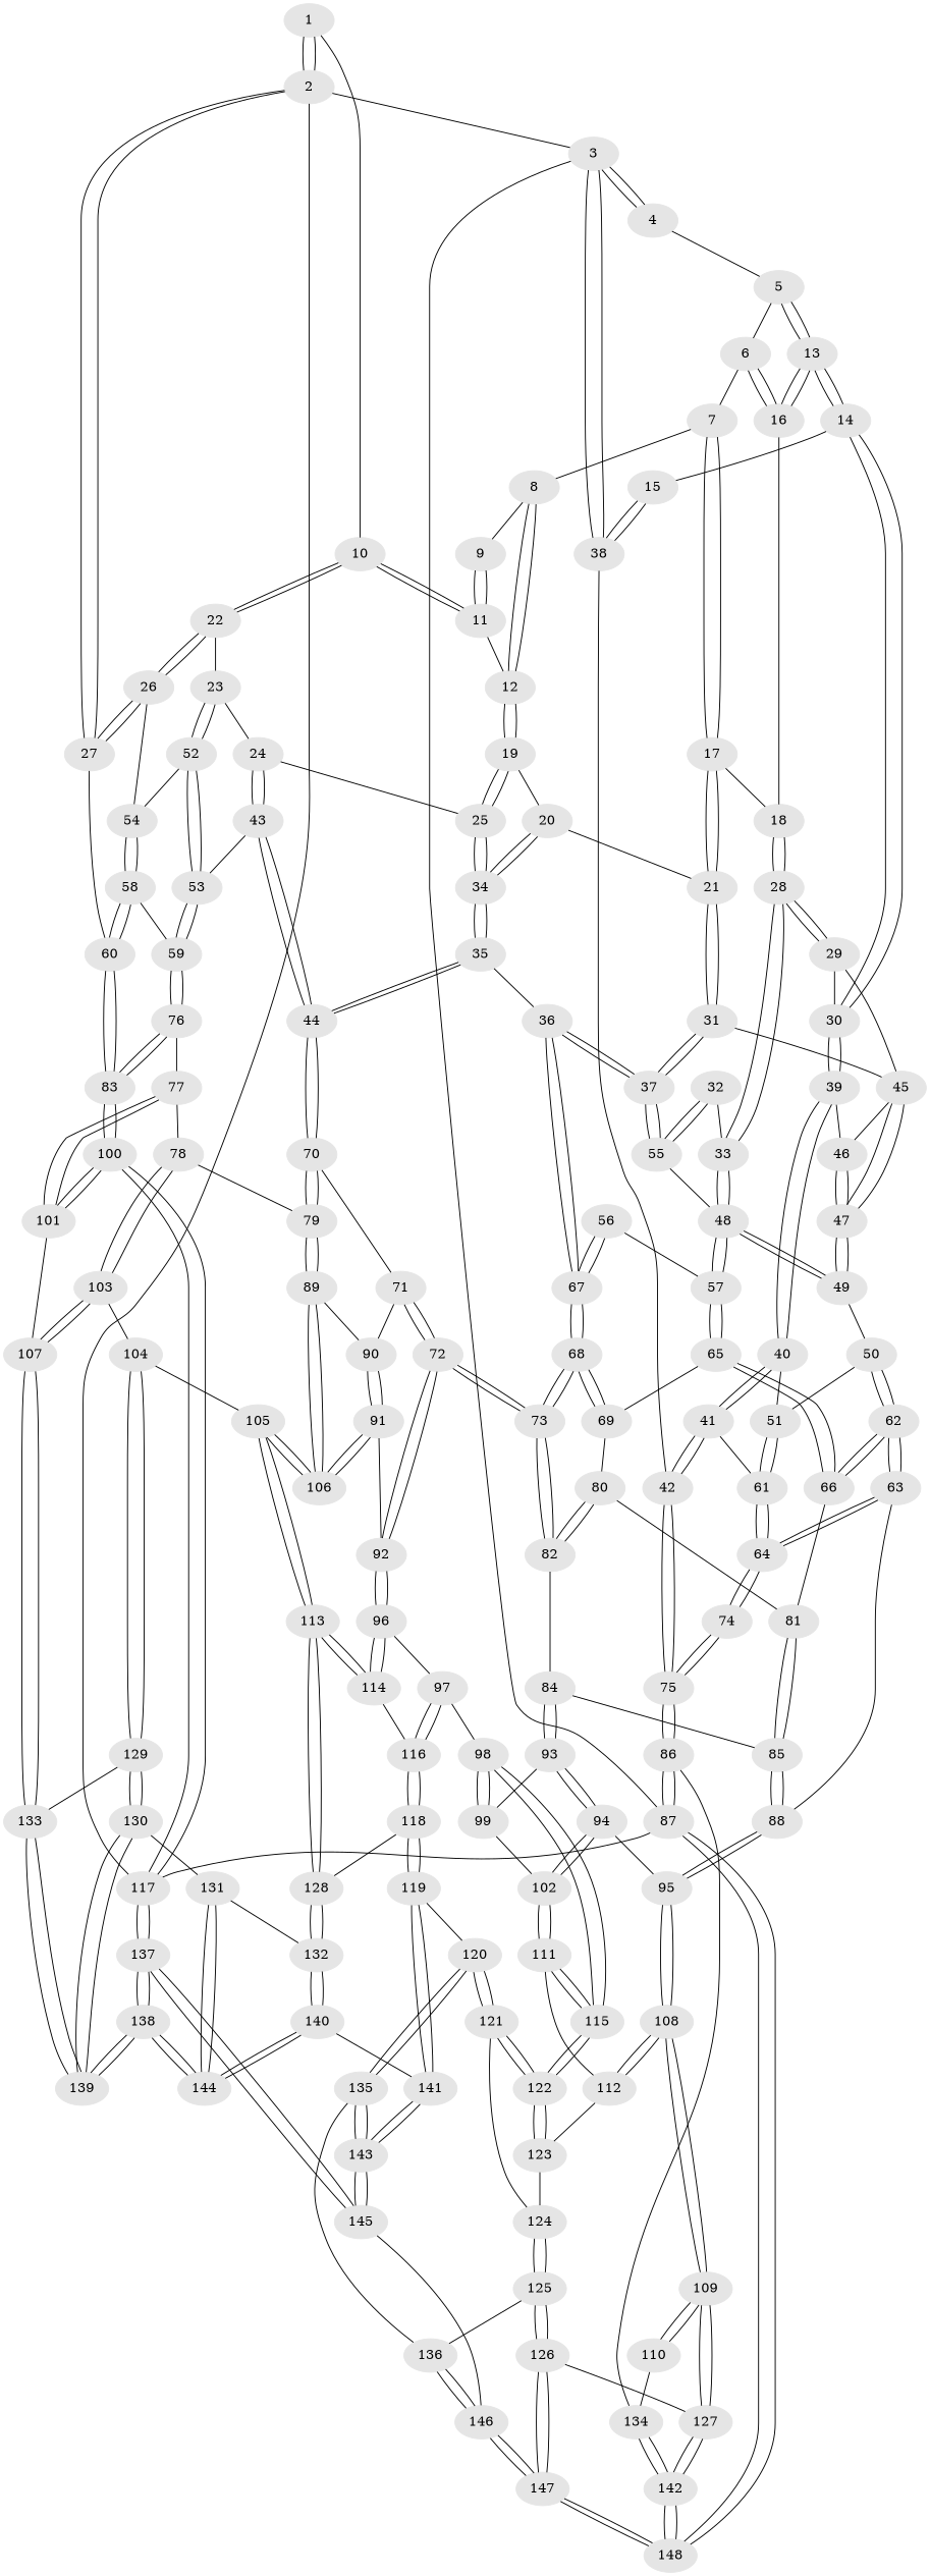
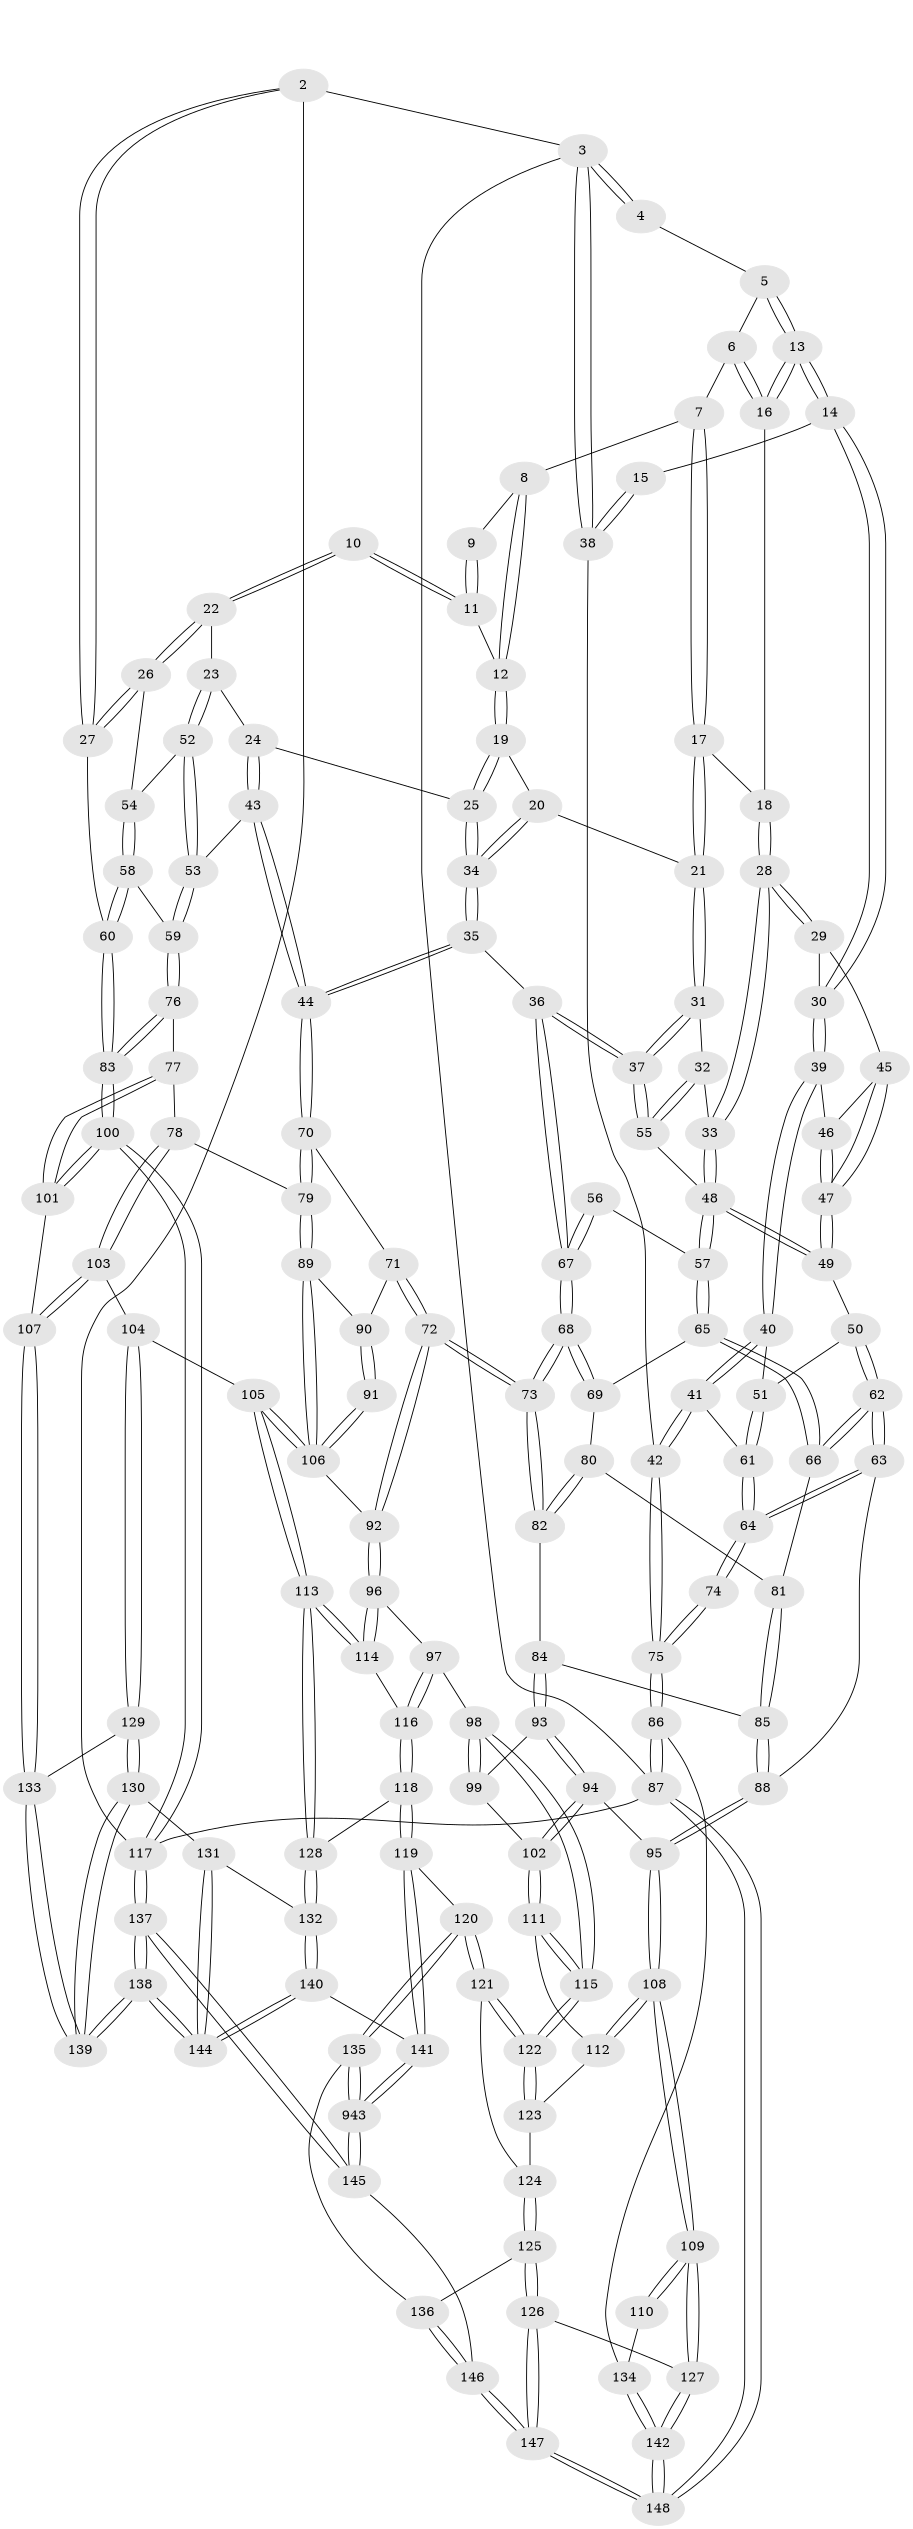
  graph {
    node [color=gray90 style=filled]
-   1
    2
    10
    3
    27
    117
    11
    22
    4
    38
    87
    60
    137
    5
    42
    148
    6
    13
    15
    7
    16
    14
    8
    17
    18
    9
    12
    21
    19
    23
    26
    20
    25
    30
    39
    28
    31
    29
    33
    34
    35
    32
    37
    24
    52
    54
    43
    53
    44
    58
    83
    45
    48
    46
    47
    40
    55
    49
    57
    36
    67
    70
    68
    75
    41
    51
    61
    64
    86
    59
    71
    79
    50
    65
    62
    63
    66
    76
    56
    69
    77
    100
    74
    88
    81
    95
    80
    85
    73
    82
    72
    90
    89
    92
    91
    96
    84
    110
    134
    78
    101
    103
    107
    104
    106
    93
    94
    99
    142
    108
    97
    114
    102
    111
    109
    112
    98
    116
    115
    118
    122
    133
    105
    129
    113
    130
    128
    139
    127
    123
    124
    132
    119
    138
    145
    120
    141
    121
    135
-   143
+   143 [label=943]
    136
    125
    126
    147
    146
    140
    131
    144
-   1 -- 2
-   1 -- 2
-   1 -- 10
    2 -- 3
    2 -- 27
    2 -- 27
    2 -- 117
    10 -- 11
    10 -- 11
    10 -- 22
    10 -- 22
    3 -- 4
    3 -- 4
    3 -- 38
    3 -- 38
    3 -- 87
    27 -- 60
    117 -- 137
    117 -- 137
    11 -- 12
    22 -- 23
    22 -- 26
    22 -- 26
    4 -- 5
    38 -- 42
    87 -- 117
    87 -- 148
    87 -- 148
    60 -- 83
    60 -- 83
    137 -- 138
    137 -- 138
    137 -- 145
    137 -- 145
    5 -- 6
    5 -- 13
    5 -- 13
    42 -- 75
    42 -- 75
    6 -- 7
    6 -- 16
    6 -- 16
    13 -- 16
    13 -- 16
    13 -- 14
    13 -- 14
    15 -- 38
    15 -- 38
    7 -- 8
    7 -- 17
    7 -- 17
    16 -- 18
    14 -- 15
    14 -- 30
    14 -- 30
    8 -- 9
    8 -- 12
    8 -- 12
    17 -- 18
    17 -- 21
    17 -- 21
    18 -- 28
    18 -- 28
    9 -- 11
    9 -- 11
    12 -- 19
    12 -- 19
    21 -- 31
    21 -- 31
    19 -- 20
    19 -- 25
    19 -- 25
    23 -- 24
    23 -- 52
    23 -- 52
    26 -- 27
    26 -- 27
    26 -- 54
    20 -- 21
    20 -- 34
    20 -- 34
    25 -- 34
    25 -- 34
    30 -- 39
    30 -- 39
    39 -- 46
    39 -- 40
    39 -- 40
    28 -- 29
    28 -- 29
    28 -- 33
    28 -- 33
-   31 -- 45
+   31 -- 32
    31 -- 37
    31 -- 37
    29 -- 30
    29 -- 45
    33 -- 48
    33 -- 48
    34 -- 35
    34 -- 35
    35 -- 44
    35 -- 44
    35 -- 36
    32 -- 33
    32 -- 55
    32 -- 55
    37 -- 55
    37 -- 55
    24 -- 25
    24 -- 43
    24 -- 43
    52 -- 54
    52 -- 53
    52 -- 53
    54 -- 58
    54 -- 58
    43 -- 53
    43 -- 44
    43 -- 44
    53 -- 59
    53 -- 59
    44 -- 70
    44 -- 70
    58 -- 60
    58 -- 60
    58 -- 59
    83 -- 100
    83 -- 100
    45 -- 46
    45 -- 47
    45 -- 47
    48 -- 49
    48 -- 49
    48 -- 57
    48 -- 57
    46 -- 47
    46 -- 47
    47 -- 49
    47 -- 49
    40 -- 41
    40 -- 41
    40 -- 51
    55 -- 48
    49 -- 50
    57 -- 65
    57 -- 65
    36 -- 37
    36 -- 37
    36 -- 67
    36 -- 67
    67 -- 68
    67 -- 68
    70 -- 71
    70 -- 79
    70 -- 79
    68 -- 69
    68 -- 69
    68 -- 73
    68 -- 73
    75 -- 86
    75 -- 86
    41 -- 42
    41 -- 42
    41 -- 61
    51 -- 61
    51 -- 61
    61 -- 64
    61 -- 64
    64 -- 74
    64 -- 74
    86 -- 87
    86 -- 87
    86 -- 134
    59 -- 76
    59 -- 76
    71 -- 72
    71 -- 72
    71 -- 90
    79 -- 89
    79 -- 89
    50 -- 51
    50 -- 62
    50 -- 62
    65 -- 66
    65 -- 66
    65 -- 69
    62 -- 63
    62 -- 63
    62 -- 66
    62 -- 66
    63 -- 64
    63 -- 64
    63 -- 88
    66 -- 81
    76 -- 83
    76 -- 83
    76 -- 77
    56 -- 57
    56 -- 67
    56 -- 67
    69 -- 80
    77 -- 78
    77 -- 101
    77 -- 101
    100 -- 117
    100 -- 117
    100 -- 101
    100 -- 101
    74 -- 75
    74 -- 75
    88 -- 95
    88 -- 95
    81 -- 85
    81 -- 85
    95 -- 108
    95 -- 108
    80 -- 81
    80 -- 82
    80 -- 82
    85 -- 88
    85 -- 88
    73 -- 82
    73 -- 82
    82 -- 84
    72 -- 73
    72 -- 73
    72 -- 92
    72 -- 92
    90 -- 91
    90 -- 91
    89 -- 90
    89 -- 106
    89 -- 106
    92 -- 96
    92 -- 96
-   91 -- 92
+   106 -- 92
    91 -- 106
    91 -- 106
    96 -- 97
    96 -- 114
    96 -- 114
    84 -- 85
    84 -- 93
    84 -- 93
    110 -- 134
    134 -- 142
    134 -- 142
    78 -- 79
    78 -- 103
    78 -- 103
    101 -- 107
    103 -- 107
    103 -- 107
    103 -- 104
    107 -- 133
    107 -- 133
    104 -- 105
    104 -- 129
    104 -- 129
    93 -- 94
    93 -- 94
    93 -- 99
    94 -- 95
    94 -- 102
    94 -- 102
    99 -- 102
    142 -- 148
    142 -- 148
    108 -- 109
    108 -- 109
    108 -- 112
    108 -- 112
    97 -- 98
    97 -- 116
    97 -- 116
    114 -- 116
    102 -- 111
    102 -- 111
    111 -- 112
    111 -- 115
    111 -- 115
    109 -- 110
    109 -- 110
    109 -- 127
    109 -- 127
    112 -- 123
    98 -- 99
    98 -- 99
    98 -- 115
    98 -- 115
    116 -- 118
    116 -- 118
    115 -- 122
    115 -- 122
    118 -- 128
    118 -- 119
    118 -- 119
    122 -- 123
    122 -- 123
    133 -- 139
    133 -- 139
    105 -- 106
    105 -- 106
    105 -- 113
    105 -- 113
    129 -- 133
    129 -- 130
    129 -- 130
    113 -- 114
    113 -- 114
    113 -- 128
    113 -- 128
    130 -- 139
    130 -- 139
    130 -- 131
    128 -- 132
    128 -- 132
    127 -- 142
    127 -- 142
    123 -- 124
    124 -- 125
    124 -- 125
    132 -- 140
    132 -- 140
    119 -- 120
    119 -- 141
    119 -- 141
    138 -- 139
    138 -- 139
    138 -- 144
    138 -- 144
    145 -- 146
    120 -- 121
    120 -- 121
    120 -- 135
    120 -- 135
    141 -- 143
    141 -- 143
    121 -- 122
    121 -- 122
    121 -- 124
    135 -- 143
    135 -- 143
    135 -- 136
    143 -- 145
    143 -- 145
    136 -- 146
    136 -- 146
    125 -- 136
    125 -- 126
    125 -- 126
    126 -- 127
    126 -- 147
    126 -- 147
    147 -- 148
    147 -- 148
    146 -- 147
    146 -- 147
    140 -- 141
    140 -- 144
    140 -- 144
    131 -- 132
    131 -- 144
    131 -- 144
  }
